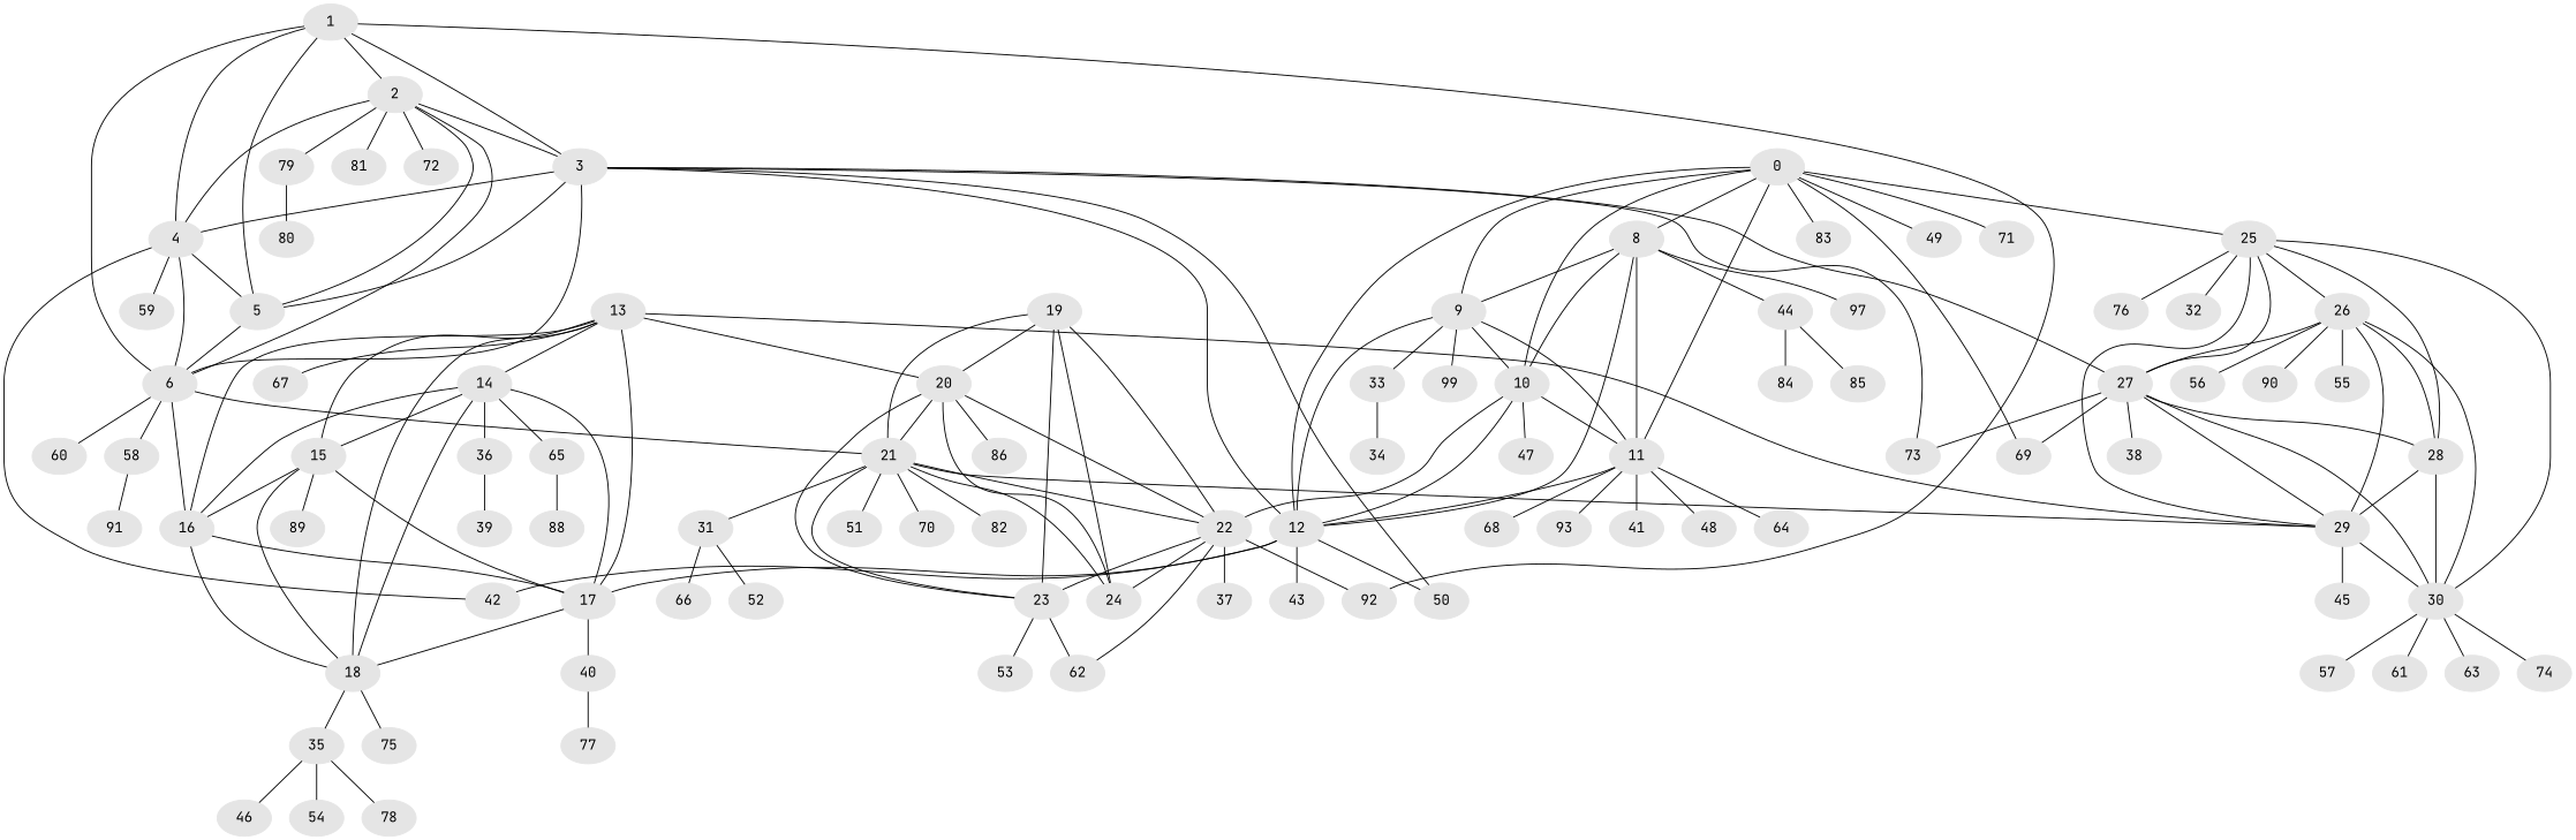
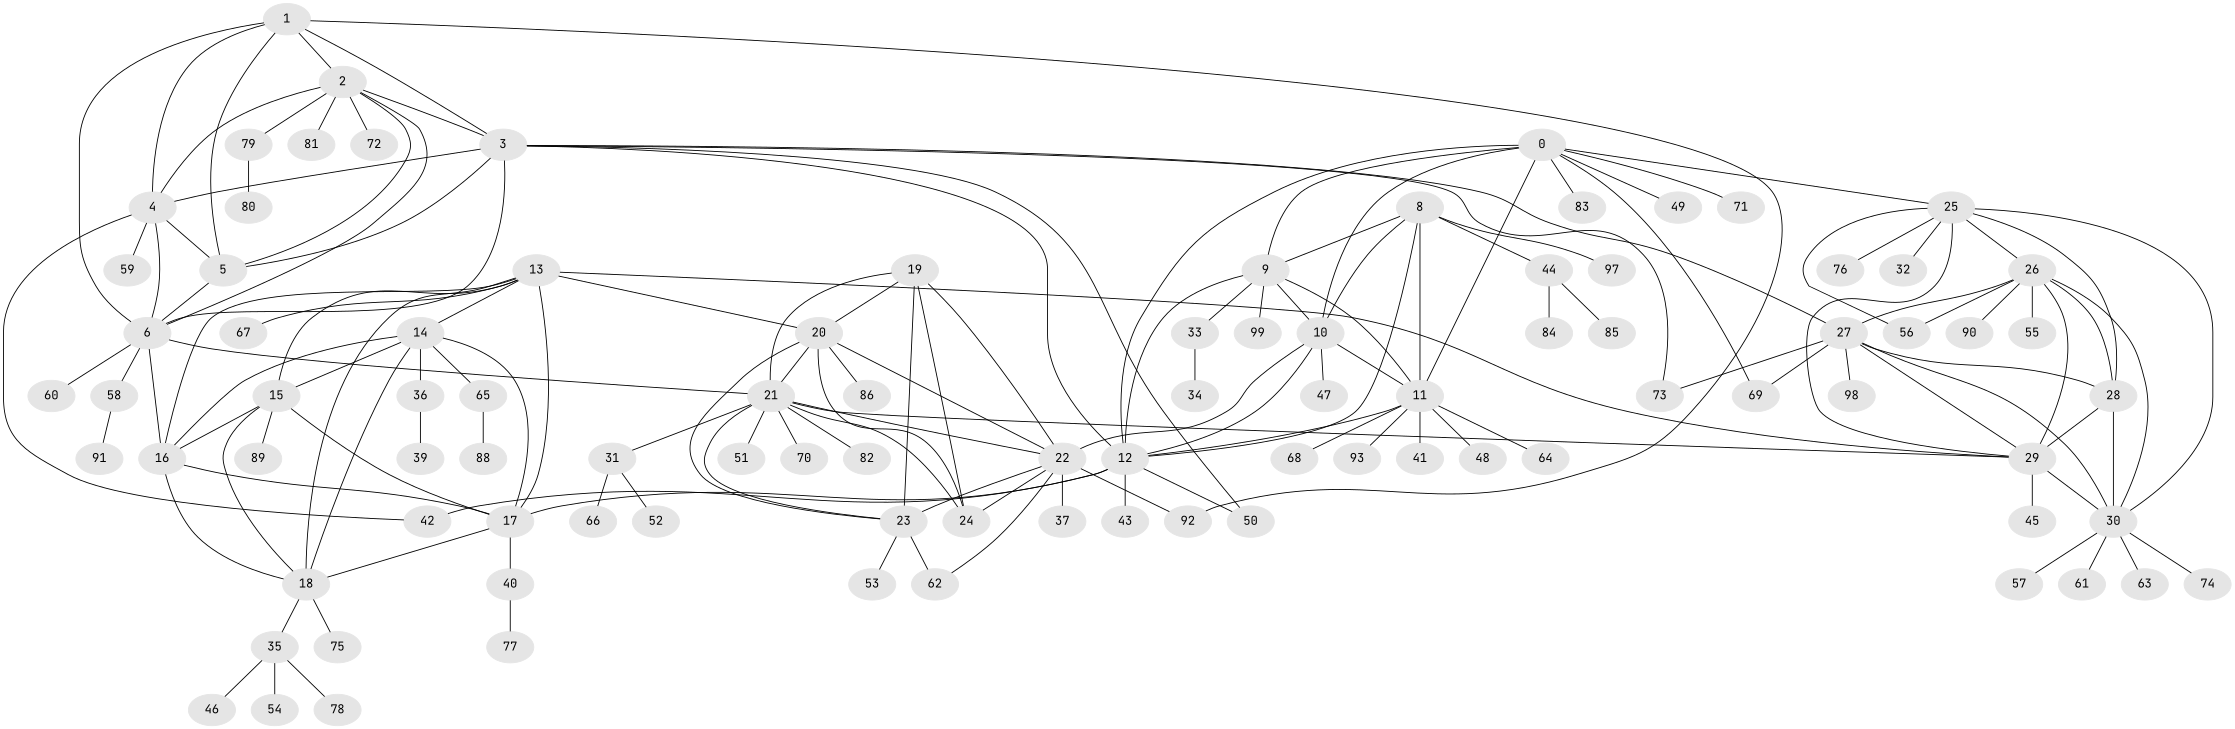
  graph {
    fontname="JetBrains Mono"
    node [color=gray90 fontname="JetBrains Mono" style=filled]
    edge [fontname="JetBrains Mono" weight=1.0]
    1
    2
    3
    4
    5
    6
    92
    72
    79
    81
    12
    27
    50
    73
    42
    59
    16
    21
    58
    60
    80
    17
    43
    69
    29
    28
    30
-   38
+   38 [label=98]
    18
    22
    23
    24
    31
    51
    70
    82
    91
    n38 [label=0]
    8
    9
    10
    11
    25
    49
    71
    83
    44
    n48 [label=97]
    33
    n50 [label=99]
    47
    41
    48
    64
    68
    93
    26
    32
    76
    84
    85
    34
    37
    62
    40
    13
    14
    15
    20
    67
    36
    65
    89
    35
    75
    86
    45
    39
    88
    77
    46
    54
    78
    19
    53
    52
    66
    55
    56
    90
    57
    61
    63
    74
    1 -- 2
    1 -- 3
    1 -- 4
    1 -- 5
    1 -- 6
    1 -- 92
    2 -- 3
    2 -- 4
    2 -- 5
    2 -- 6
    2 -- 72
    2 -- 79
    2 -- 81
    3 -- 4
    3 -- 5
    3 -- 6
    3 -- 12
    3 -- 27
    3 -- 50
    3 -- 73
    4 -- 5
    4 -- 6
    4 -- 42
    4 -- 59
    5 -- 6
    6 -- 16
    6 -- 21
    6 -- 58
    6 -- 60
    79 -- 80
    12 -- 50
    12 -- 42
    12 -- 17
    12 -- 43
    27 -- 73
    27 -- 69
    27 -- 29
    27 -- 28
    27 -- 30
    27 -- 38
    16 -- 17
    16 -- 18
    21 -- 29
    21 -- 22
    21 -- 23
    21 -- 24
    21 -- 31
    21 -- 51
    21 -- 70
    21 -- 82
    58 -- 91
    17 -- 18
    17 -- 40
    29 -- 30
    29 -- 45
    28 -- 29 [weight=8.0]
    28 -- 30
    30 -- 57
    30 -- 61
    30 -- 63
    30 -- 74
    18 -- 35
    18 -- 75
    22 -- 92
    22 -- 23
    22 -- 24
    22 -- 37
    22 -- 62
    23 -- 62 [weight=2.0]
    23 -- 53
    31 -- 52
    31 -- 66
    n38 -- 12
    n38 -- 69
-   n38 -- 8
    n38 -- 9
    n38 -- 10
    n38 -- 11
    n38 -- 25
    n38 -- 49
    n38 -- 71
    n38 -- 83
    8 -- 12
    8 -- 9
    8 -- 10
    8 -- 11
    8 -- 44
    8 -- n48
    9 -- 12
    9 -- 10
    9 -- 11
    9 -- 33
    9 -- n50
    10 -- 12
    10 -- 22
    10 -- 11
    10 -- 47
    11 -- 12
    11 -- 41
    11 -- 48
    11 -- 64
    11 -- 68
    11 -- 93
-   25 -- 27
+   25 -- 56
    25 -- 29
    25 -- 28
    25 -- 30
    25 -- 26
    25 -- 32
    25 -- 76
    44 -- 84
    44 -- 85
    33 -- 34
    26 -- 27
    26 -- 29
    26 -- 28
    26 -- 30
    26 -- 55
    26 -- 56
    26 -- 90
    40 -- 77
    13 -- 16
    13 -- 17
    13 -- 29 [weight=2.0]
    13 -- 18
    13 -- 14
    13 -- 15
    13 -- 20
    13 -- 67
    14 -- 16
    14 -- 17
    14 -- 18
    14 -- 15
    14 -- 36
    14 -- 65
    15 -- 16
    15 -- 17
    15 -- 18
    15 -- 89
    20 -- 21
    20 -- 22
    20 -- 23
    20 -- 24
    20 -- 86
    36 -- 39
    65 -- 88
    35 -- 46
    35 -- 54
    35 -- 78
    19 -- 21
    19 -- 22
    19 -- 23
    19 -- 24
    19 -- 20
  }
